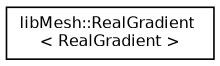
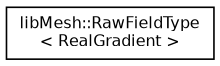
  digraph {
    rankdir=LR
-   n1 [color=black fillcolor=white fontname=Helvetica fontsize=10 height=0.2 label="libMesh::RealGradient\l\< RealGradient \>" shape=record style=filled width=0.4]
+   n1 [color=black fillcolor=white fontname=Helvetica fontsize=10 height=0.2 label="libMesh::RawFieldType\l\< RealGradient \>" shape=record style=filled width=0.4]
  }
